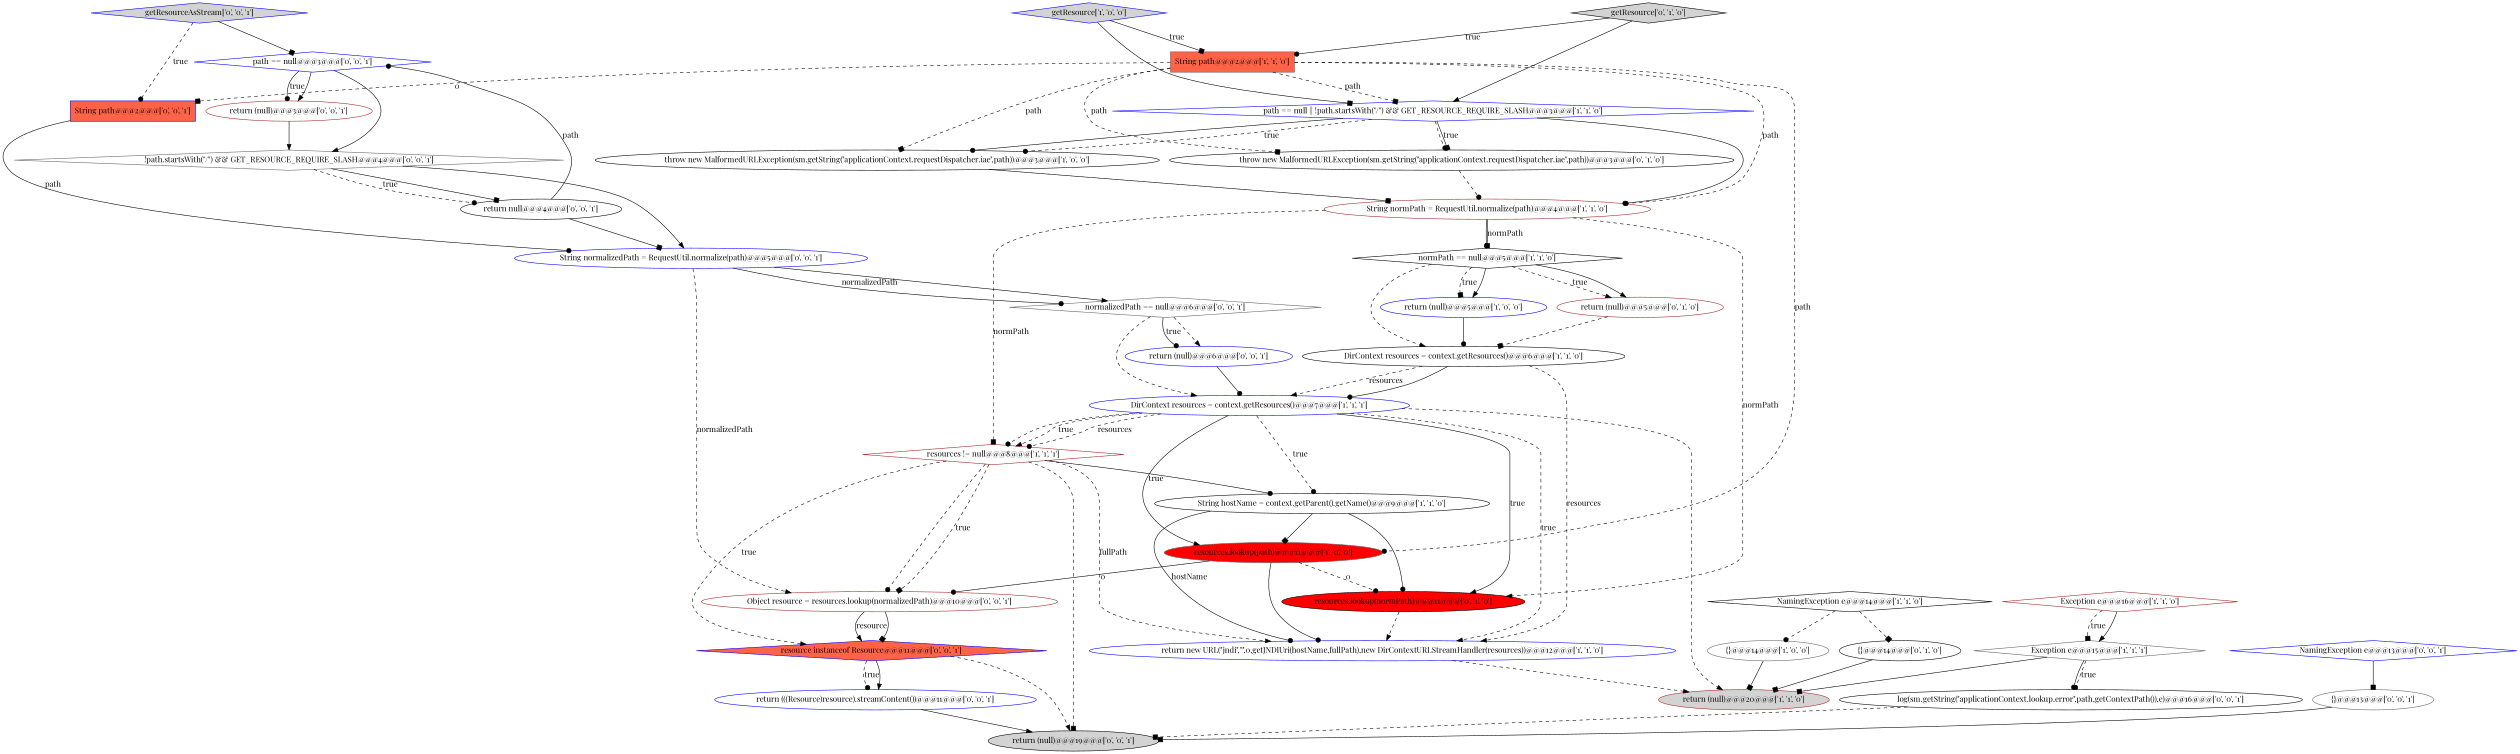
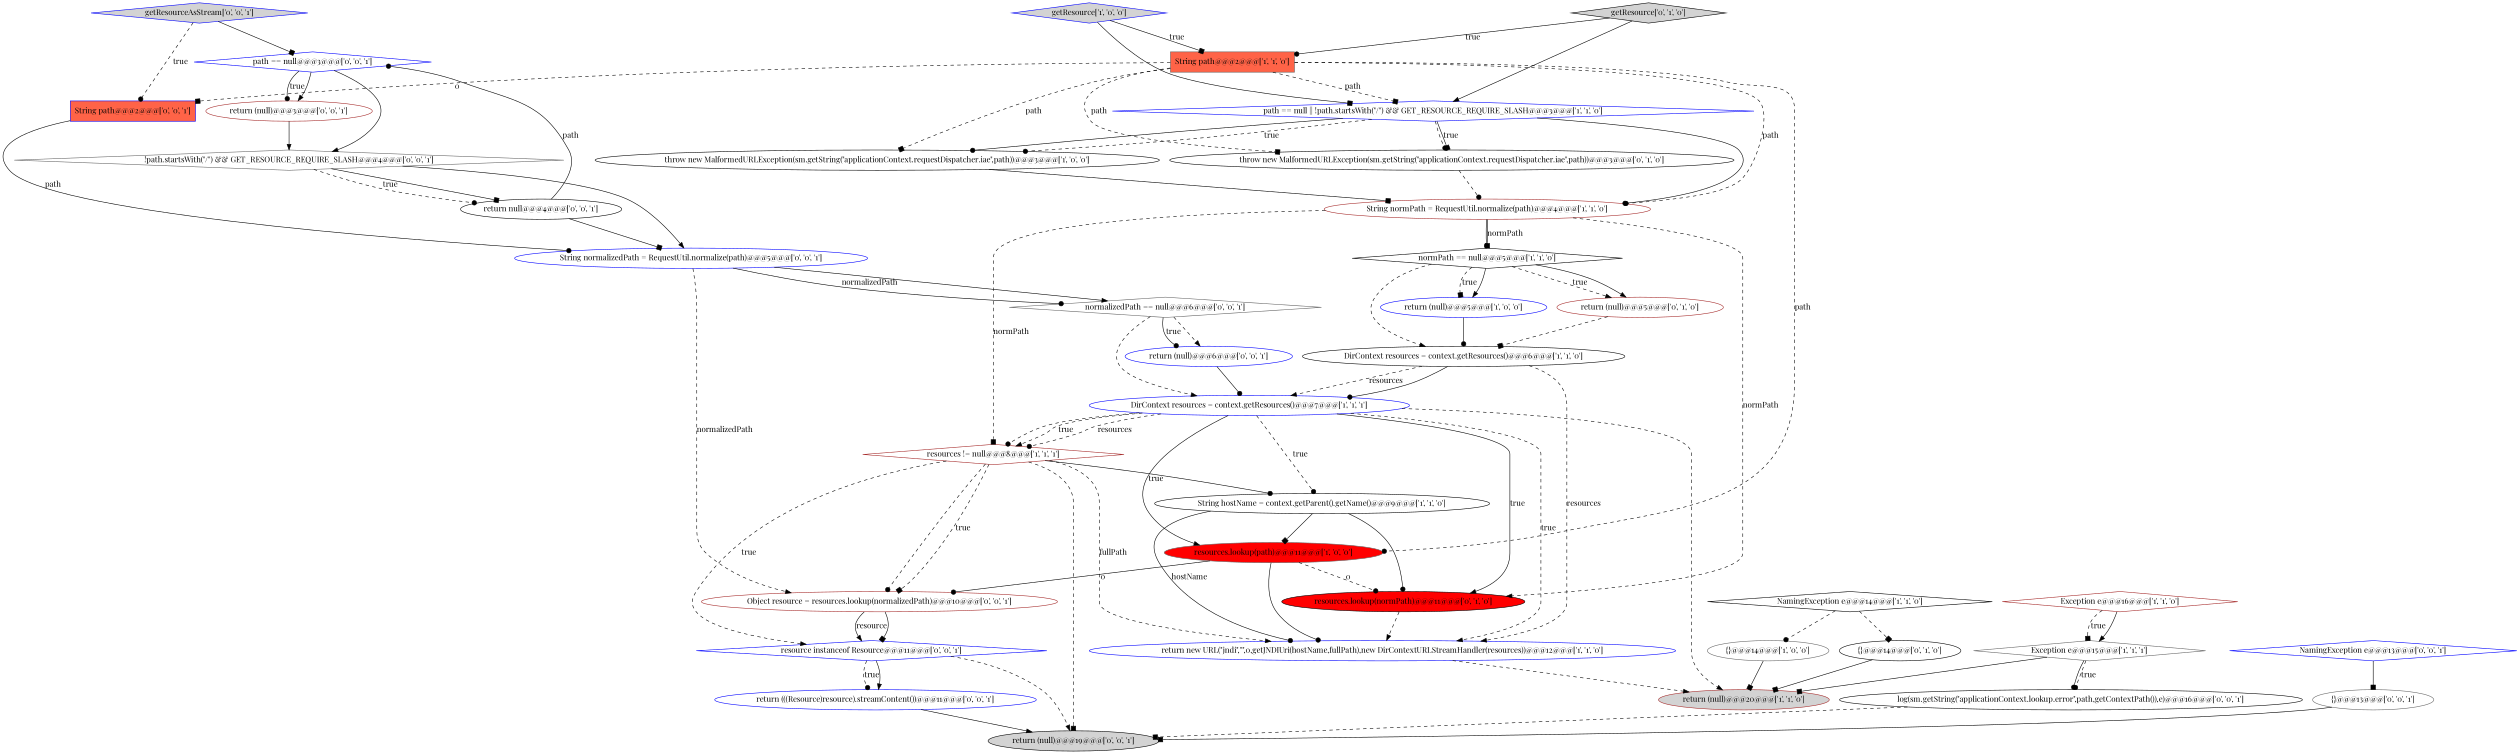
  digraph {
    fontname="Playfair Display"
    node [color=blue fillcolor=white fontname="Playfair Display" shape=ellipse style=filled]
    edge [arrowhead=dot fontname="Playfair Display" style=solid]
    n1 [color=gray40 label="normalizedPath == null@@@6@@@['0', '0', '1']" shape=diamond]
    n2 [label="return (null)@@@6@@@['0', '0', '1']"]
    n3 [label="DirContext resources = context.getResources()@@@7@@@['1', '1', '1']"]
    n4 [label="return new URL(\"jndi\",\"\",0,getJNDIUri(hostName,fullPath),new DirContextURLStreamHandler(resources))@@@12@@@['1', '1', '0']"]
    n5 [color=brown fillcolor=lightgray label="return (null)@@@20@@@['1', '1', '0']"]
    n6 [color=brown label="resources != null@@@8@@@['1', '1', '1']" shape=diamond]
    n7 [color=black fillcolor=red label="resources.lookup(normPath)@@@11@@@['0', '1', '0']"]
    n8 [color=gray40 fillcolor=red label="resources.lookup(path)@@@11@@@['1', '0', '0']"]
    n9 [color=black label="String hostName = context.getParent().getName()@@@9@@@['1', '1', '0']"]
    n10 [color=brown label="String normPath = RequestUtil.normalize(path)@@@4@@@['1', '1', '0']"]
    n11 [color=black label="normPath == null@@@5@@@['1', '1', '0']" shape=diamond]
    n12 [color=black fillcolor=lightgray label="return (null)@@@19@@@['0', '0', '1']"]
-   n13 [fillcolor=tomato label="resource instanceof Resource@@@11@@@['0', '0', '1']" shape=diamond]
+   n13 [label="resource instanceof Resource@@@11@@@['0', '0', '1']" shape=diamond]
    n14 [color=brown label="Object resource = resources.lookup(normalizedPath)@@@10@@@['0', '0', '1']"]
    n15 [color=brown label="return (null)@@@5@@@['0', '1', '0']"]
    n16 [color=black label="DirContext resources = context.getResources()@@@6@@@['1', '1', '0']"]
    n17 [label="return (null)@@@5@@@['1', '0', '0']"]
    n18 [color=gray40 fillcolor=tomato label="String path@@@2@@@['1', '1', '0']" shape=box]
    n19 [color=black label="throw new MalformedURLException(sm.getString(\"applicationContext.requestDispatcher.iae\",path))@@@3@@@['1', '0', '0']"]
    n20 [color=black label="throw new MalformedURLException(sm.getString(\"applicationContext.requestDispatcher.iae\",path))@@@3@@@['0', '1', '0']"]
    n21 [fillcolor=tomato label="String path@@@2@@@['0', '0', '1']" shape=box]
    n22 [label="path == null || !path.startsWith(\"/\") && GET_RESOURCE_REQUIRE_SLASH@@@3@@@['1', '1', '0']" shape=diamond]
    n23 [label="String normalizedPath = RequestUtil.normalize(path)@@@5@@@['0', '0', '1']"]
    n24 [label="return (((Resource)resource).streamContent())@@@11@@@['0', '0', '1']"]
    n25 [fillcolor=lightgray label="getResourceAsStream['0', '0', '1']" shape=diamond]
    n26 [label="path == null@@@3@@@['0', '0', '1']" shape=diamond]
    n27 [color=gray40 label="!path.startsWith(\"/\") && GET_RESOURCE_REQUIRE_SLASH@@@4@@@['0', '0', '1']" shape=diamond]
    n28 [color=brown label="return (null)@@@3@@@['0', '0', '1']"]
    n29 [color=black label="{}@@@14@@@['0', '1', '0']"]
    n30 [color=brown label="Exception e@@@16@@@['1', '1', '0']" shape=diamond]
    n31 [color=gray40 label="Exception e@@@15@@@['1', '1', '1']" shape=diamond]
    n32 [color=black label="log(sm.getString(\"applicationContext.lookup.error\",path,getContextPath()),e)@@@16@@@['0', '0', '1']"]
    n33 [label="NamingException e@@@13@@@['0', '0', '1']" shape=diamond]
    n34 [color=gray40 label="{}@@@13@@@['0', '0', '1']"]
    n35 [color=gray40 label="{}@@@14@@@['1', '0', '0']"]
    n36 [color=black label="return null@@@4@@@['0', '0', '1']"]
    n37 [color=black fillcolor=lightgray label="getResource['0', '1', '0']" shape=diamond]
    n38 [fillcolor=lightgray label="getResource['1', '0', '0']" shape=diamond]
    n39 [color=black label="NamingException e@@@14@@@['1', '1', '0']" shape=diamond]
    n1 -> n2 [arrowhead=normal style=dashed]
    n1 -> n2 [label=true]
    n1 -> n3 [arrowhead=normal style=dashed]
    n2 -> n3
    n3 -> n4 [arrowhead=normal label=true style=dashed]
    n3 -> n5 [arrowhead=normal style=dashed]
    n3 -> n6 [label=resources style=dashed]
    n3 -> n6 [style=dashed]
    n3 -> n6 [arrowhead=normal label=true style=dashed]
    n3 -> n7 [arrowhead=normal label=true]
    n3 -> n8 [arrowhead=normal label=true]
    n3 -> n9 [label=true style=dashed]
    n4 -> n5 [arrowhead=normal style=dashed]
    n6 -> n4 [arrowhead=normal label=fullPath style=dashed]
    n6 -> n9
    n6 -> n12 [arrowhead=box style=dashed]
    n6 -> n13 [arrowhead=normal label=true style=dashed]
    n6 -> n14 [arrowhead=box label=true style=dashed]
    n6 -> n14 [style=dashed]
    n7 -> n4 [arrowhead=normal style=dashed]
    n8 -> n4
    n8 -> n7 [label=0 style=dashed]
    n8 -> n14 [label=0]
    n9 -> n4 [label=hostName]
    n9 -> n7
    n9 -> n8 [arrowhead=box]
    n10 -> n6 [arrowhead=box label=normPath style=dashed]
    n10 -> n7 [arrowhead=normal label=normPath style=dashed]
    n10 -> n11
    n10 -> n11 [arrowhead=box label=normPath]
    n11 -> n15 [arrowhead=normal label=true style=dashed]
    n11 -> n15 [arrowhead=normal]
    n11 -> n16 [arrowhead=normal style=dashed]
    n11 -> n17 [arrowhead=normal]
    n11 -> n17 [arrowhead=box label=true style=dashed]
    n13 -> n12 [arrowhead=normal style=dashed]
    n13 -> n24 [label=true style=dashed]
    n13 -> n24 [arrowhead=normal]
    n14 -> n13 [arrowhead=normal label=resource]
    n14 -> n13 [arrowhead=box]
    n15 -> n16 [arrowhead=box style=dashed]
    n16 -> n3 [arrowhead=normal label=resources style=dashed]
    n16 -> n3
    n16 -> n4 [arrowhead=normal label=resources style=dashed]
    n17 -> n16
    n18 -> n8 [label=path style=dashed]
    n18 -> n10 [label=path style=dashed]
    n18 -> n19 [arrowhead=box label=path style=dashed]
    n18 -> n20 [arrowhead=box label=path style=dashed]
    n18 -> n21 [arrowhead=box label=0 style=dashed]
    n18 -> n22 [arrowhead=box label=path style=dashed]
    n19 -> n10 [arrowhead=box]
    n20 -> n10 [style=dashed]
    n21 -> n23 [label=path]
    n22 -> n10
    n22 -> n19 [label=true style=dashed]
    n22 -> n19
    n22 -> n20 [arrowhead=box label=true]
    n22 -> n20 [style=dashed]
    n23 -> n1 [arrowhead=normal]
    n23 -> n1 [label=normalizedPath]
    n23 -> n14 [arrowhead=normal label=normalizedPath style=dashed]
    n24 -> n12 [arrowhead=normal]
    n25 -> n21 [label=true style=dashed]
    n25 -> n26 [arrowhead=box]
    n26 -> n27 [arrowhead=normal]
    n26 -> n28 [label=true]
    n26 -> n28 [arrowhead=normal]
    n27 -> n23 [arrowhead=normal]
    n27 -> n36 [arrowhead=box]
    n27 -> n36 [label=true style=dashed]
    n28 -> n27 [arrowhead=normal]
    n29 -> n5 [arrowhead=box]
    n30 -> n31 [arrowhead=normal]
    n30 -> n31 [arrowhead=box label=true style=dashed]
    n31 -> n5 [arrowhead=box]
    n31 -> n32 [label=true style=dashed]
    n31 -> n32
    n32 -> n12 [arrowhead=box style=dashed]
    n33 -> n34 [arrowhead=box]
    n34 -> n12 [arrowhead=box]
    n35 -> n5 [arrowhead=box]
    n36 -> n23 [arrowhead=box]
    n36 -> n26 [label=path]
    n37 -> n18 [label=true]
    n37 -> n22 [arrowhead=normal]
    n38 -> n18 [arrowhead=box label=true]
    n38 -> n22 [arrowhead=box]
    n39 -> n29 [arrowhead=box style=dashed]
    n39 -> n35 [style=dashed]
  }
